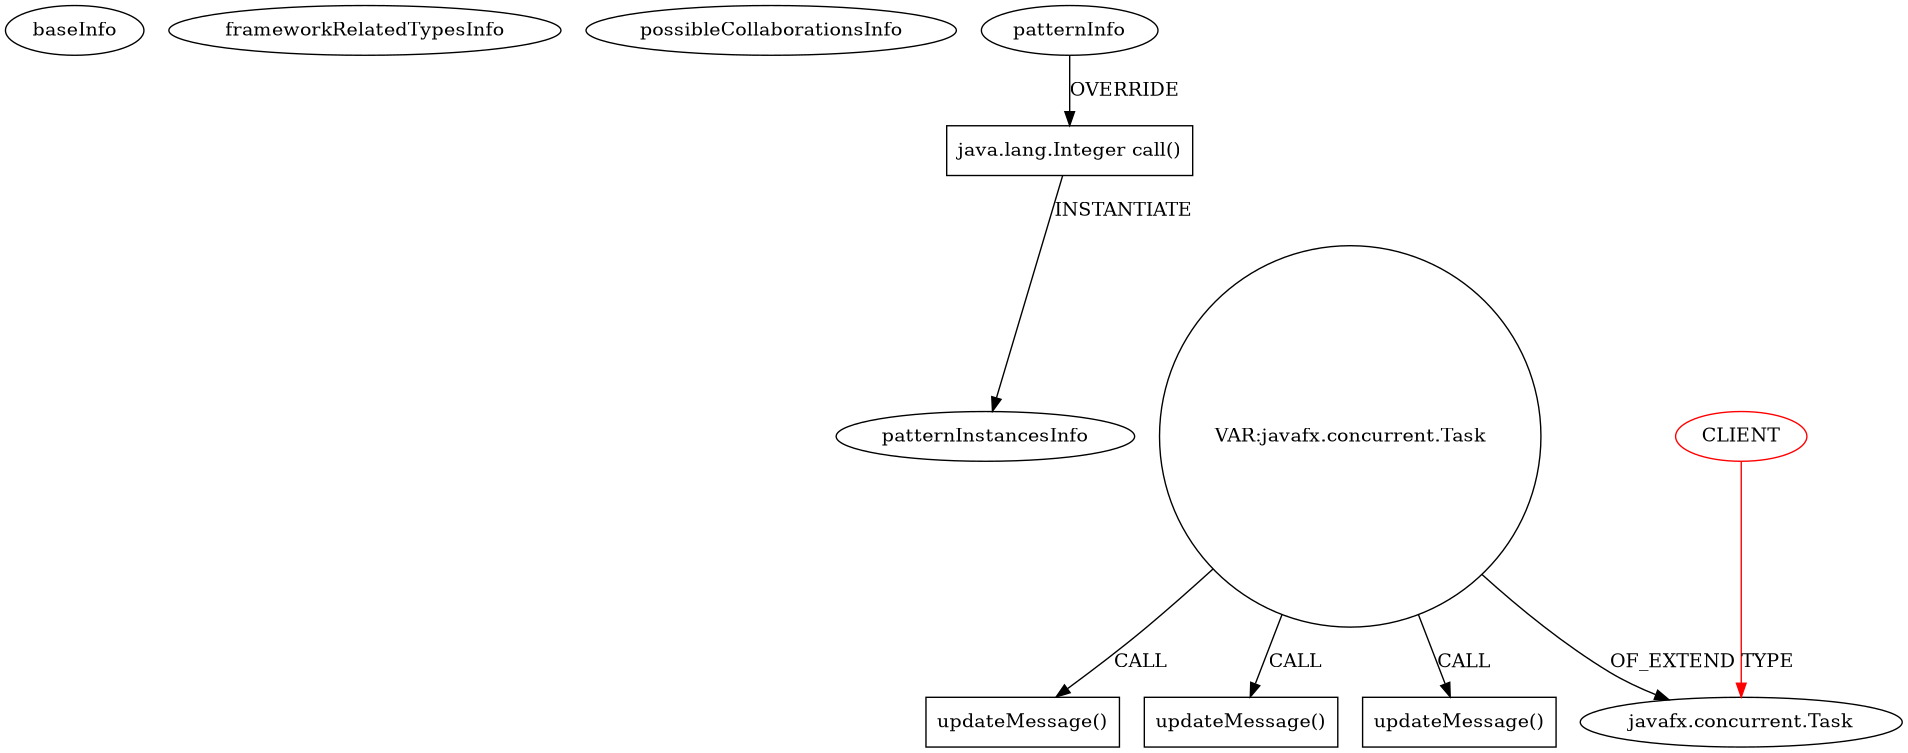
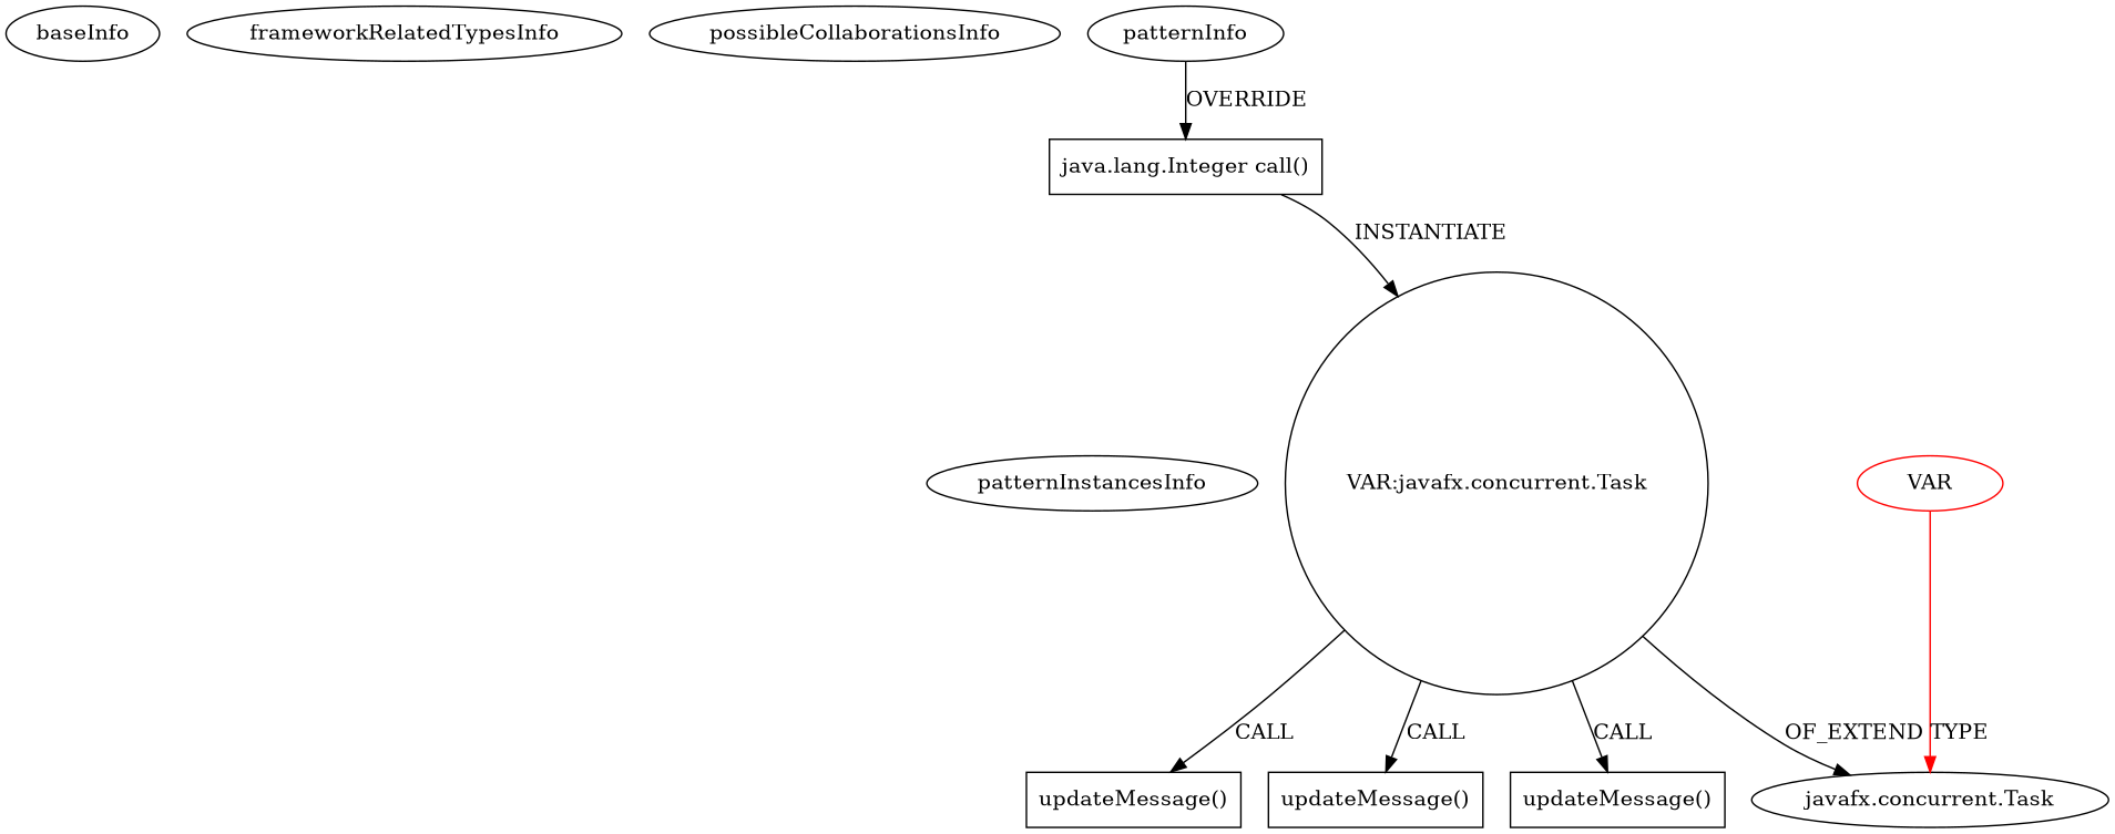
  digraph {
    node [isFrameworkType=false]
    baseInfo [category=pattern graphId=3254 isAnonymous=false possibleRelation=false isFrameworkType=""]
    frameworkRelatedTypesInfo [0="javafx.concurrent.Task" isFrameworkType=""]
    possibleCollaborationsInfo [isFrameworkType=""]
    patternInfo [frequency=3.0 patternRootClient=0 isFrameworkType=""]
    n5 [label="java.lang.Integer call()" shape=box vertexType=OVERRIDING_METHOD_DECLARATION]
    patternInstancesInfo [0="wwtg99-POMA~/wwtg99-POMA/POMA-master/src/cn/edu/suda/core/AnalysisTask.java~AnalysisTask~4793" 1="wwtg99-POMA~/wwtg99-POMA/POMA-master/src/cn/edu/suda/core/TestTask.java~TestTask~4796" 2="wwtg99-POMA~/wwtg99-POMA/POMA-master/src/cn/edu/suda/core/ProcessTask.java~ProcessTask~4794" isFrameworkType=""]
    n7 [label="VAR:javafx.concurrent.Task" shape=circle vertexType=VARIABLE_EXPRESION]
    n8 [label="javafx.concurrent.Task" vertexType=FRAMEWORK_CLASS_TYPE]
    n9 [label="updateMessage()" shape=box vertexType=INSIDE_CALL]
    n10 [label="updateMessage()" shape=box vertexType=INSIDE_CALL]
    n11 [label="updateMessage()" shape=box vertexType=INSIDE_CALL]
-   n12 [color=red label=CLIENT vertexType=ROOT_CLIENT_CLASS_DECLARATION]
+   n12 [color=red label=VAR vertexType=ROOT_CLIENT_CLASS_DECLARATION]
    patternInfo -> n5 [label=OVERRIDE]
-   n5 -> patternInstancesInfo [label=INSTANTIATE]
+   n5 -> n7 [label=INSTANTIATE]
    n7 -> n8 [label=OF_EXTEND]
    n7 -> n9 [label=CALL]
    n7 -> n10 [label=CALL]
    n7 -> n11 [label=CALL]
    n12 -> n8 [color=red label=TYPE]
  }
